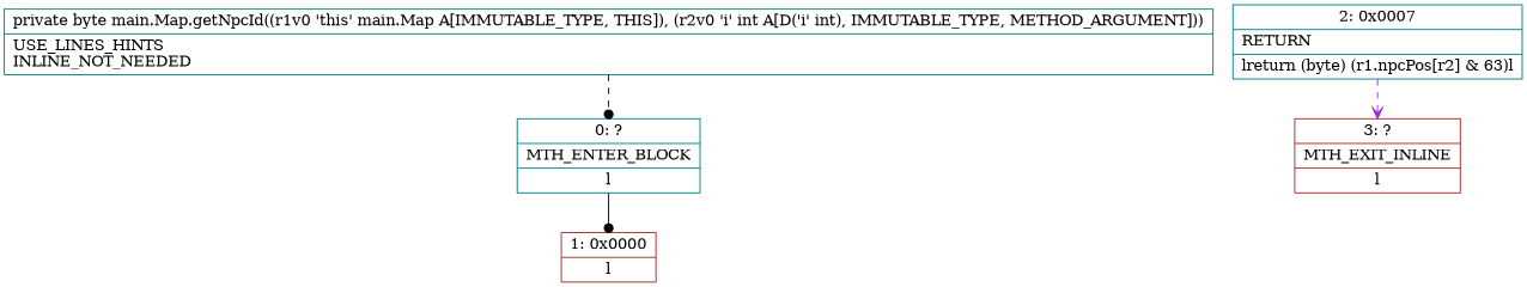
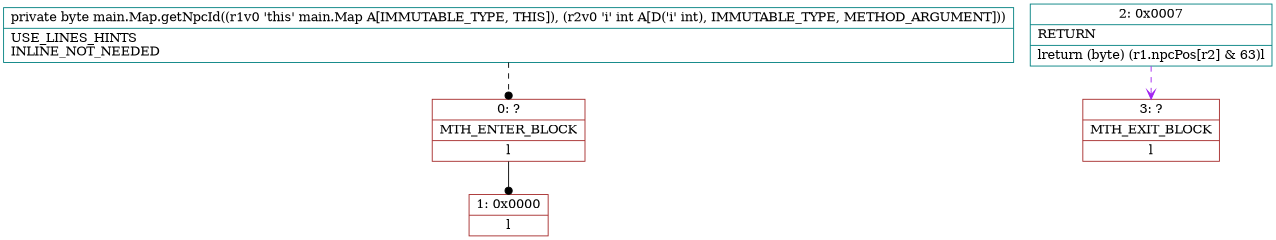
  digraph {
    node [color=brown shape=record]
    edge [arrowhead=dot color=black style=dashed]
-   n1 [color=teal label="{0\:\ ?|MTH_ENTER_BLOCK\l|l}"]
+   n1 [label="{0\:\ ?|MTH_ENTER_BLOCK\l|l}"]
    n2 [label="{1\:\ 0x0000|l}"]
    n3 [color=teal label="{2\:\ 0x0007|RETURN\l|lreturn (byte) (r1.npcPos[r2] & 63)l}"]
-   n4 [label="{3\:\ ?|MTH_EXIT_INLINE\l|l}"]
+   n4 [label="{3\:\ ?|MTH_EXIT_BLOCK\l|l}"]
    n5 [color=teal label="{private byte main.Map.getNpcId((r1v0 'this' main.Map A[IMMUTABLE_TYPE, THIS]), (r2v0 'i' int A[D('i' int), IMMUTABLE_TYPE, METHOD_ARGUMENT]))  | USE_LINES_HINTS\lINLINE_NOT_NEEDED\l}"]
    n1 -> n2 [style=solid]
    n3 -> n4 [arrowhead=vee color=purple]
    n5 -> n1
  }
